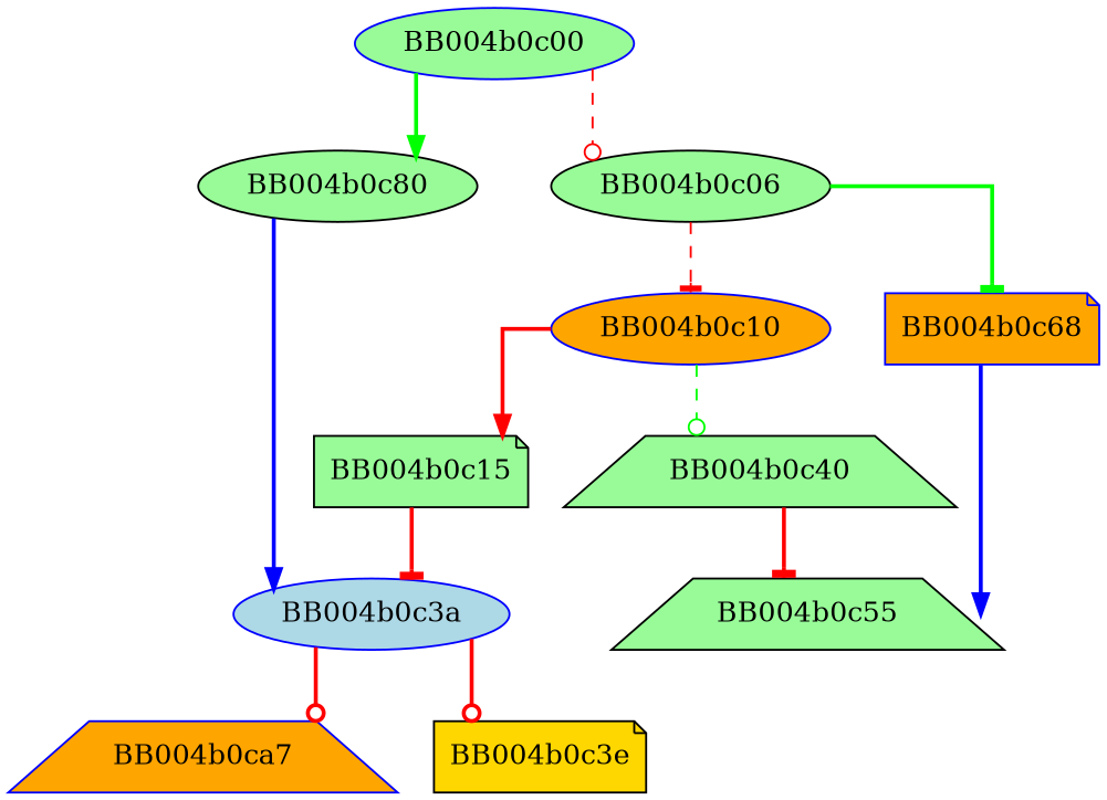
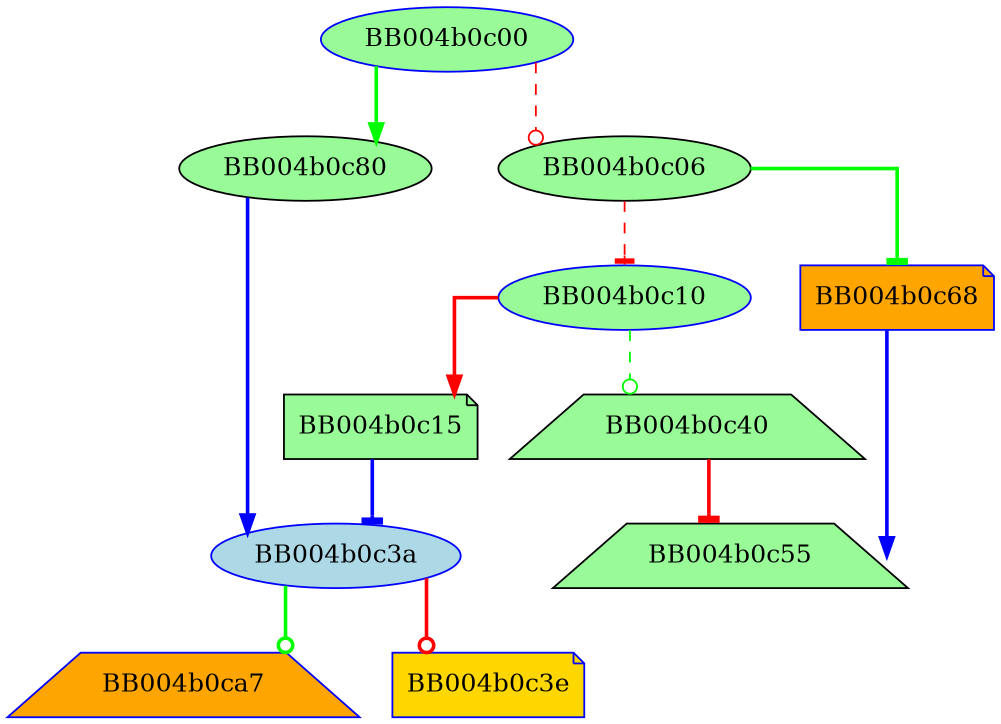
  digraph {
    splines=ortho
    node [color=black fillcolor=palegreen shape=ellipse style=filled]
    edge [arrowhead=normal color=red style=bold]
    BB004b0c00 [color=blue]
    BB004b0c80
    BB004b0c06
    BB004b0c3a [color=blue fillcolor=lightblue]
    BB004b0c68 [color=blue fillcolor=orange shape=note]
-   BB004b0c10 [color=blue fillcolor=orange]
+   BB004b0c10 [color=blue]
    BB004b0ca7 [color=blue fillcolor=orange shape=trapezium]
-   BB004b0c3e [fillcolor=gold shape=note]
+   BB004b0c3e [color=blue fillcolor=gold shape=note]
    BB004b0c55 [shape=trapezium]
    BB004b0c40 [shape=trapezium]
    BB004b0c15 [shape=note]
    BB004b0c00 -> BB004b0c80 [color=green]
    BB004b0c00 -> BB004b0c06 [arrowhead=odot style=dashed]
    BB004b0c80 -> BB004b0c3a [color=blue]
    BB004b0c06 -> BB004b0c68 [arrowhead=tee color=green]
    BB004b0c06 -> BB004b0c10 [arrowhead=tee style=dashed]
-   BB004b0c3a -> BB004b0ca7 [arrowhead=odot]
+   BB004b0c3a -> BB004b0ca7 [arrowhead=odot color=green]
    BB004b0c3a -> BB004b0c3e [arrowhead=odot]
    BB004b0c68 -> BB004b0c55 [color=blue]
    BB004b0c10 -> BB004b0c40 [arrowhead=odot color=green style=dashed]
    BB004b0c10 -> BB004b0c15
    BB004b0c40 -> BB004b0c55 [arrowhead=tee]
-   BB004b0c15 -> BB004b0c3a [arrowhead=tee]
+   BB004b0c15 -> BB004b0c3a [arrowhead=tee color=blue]
  }
